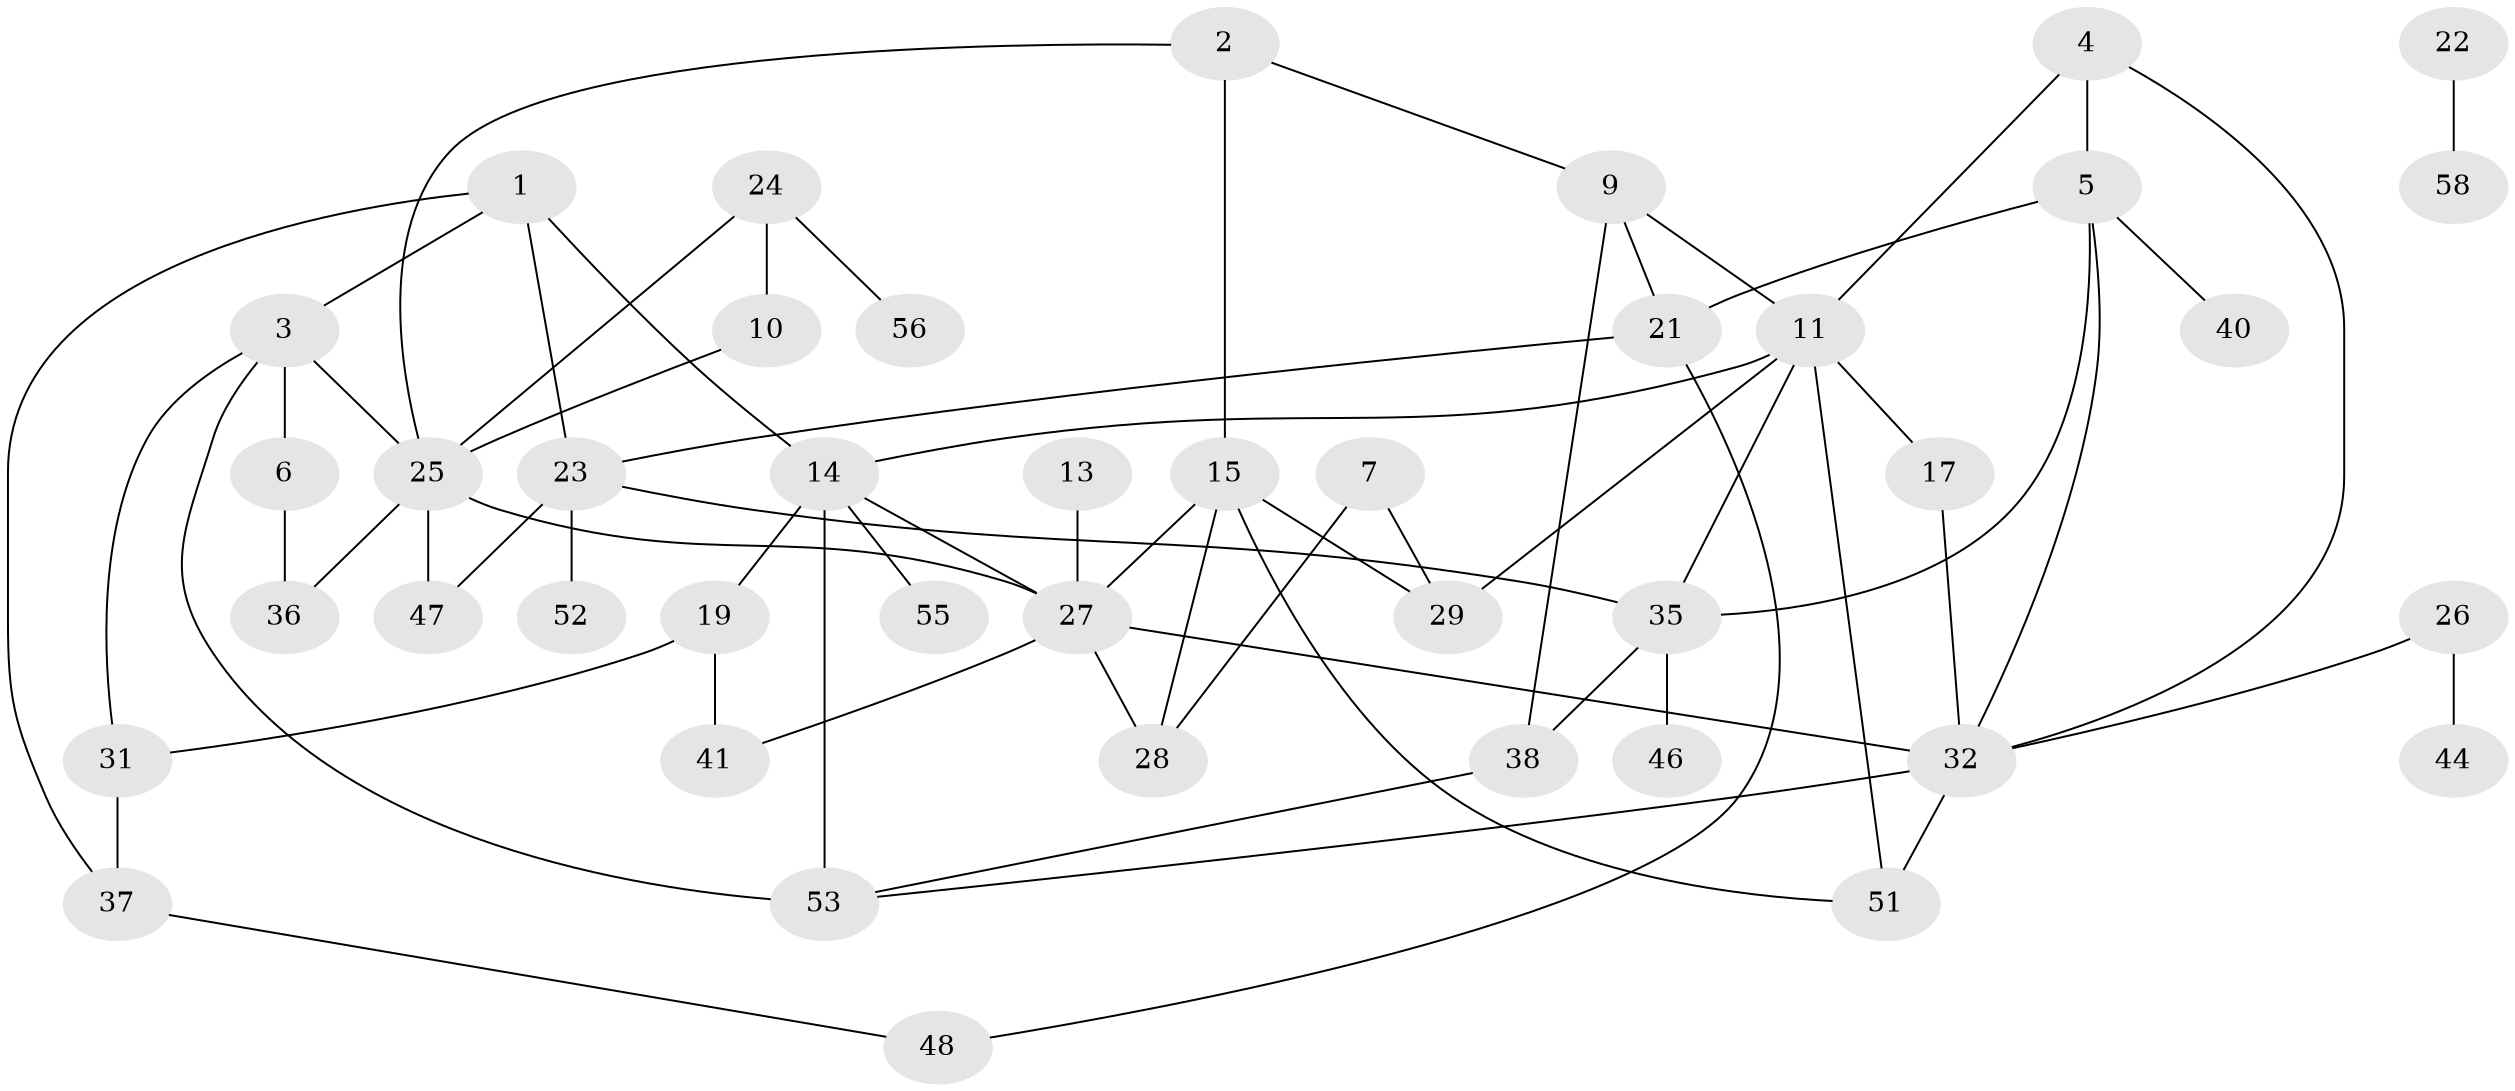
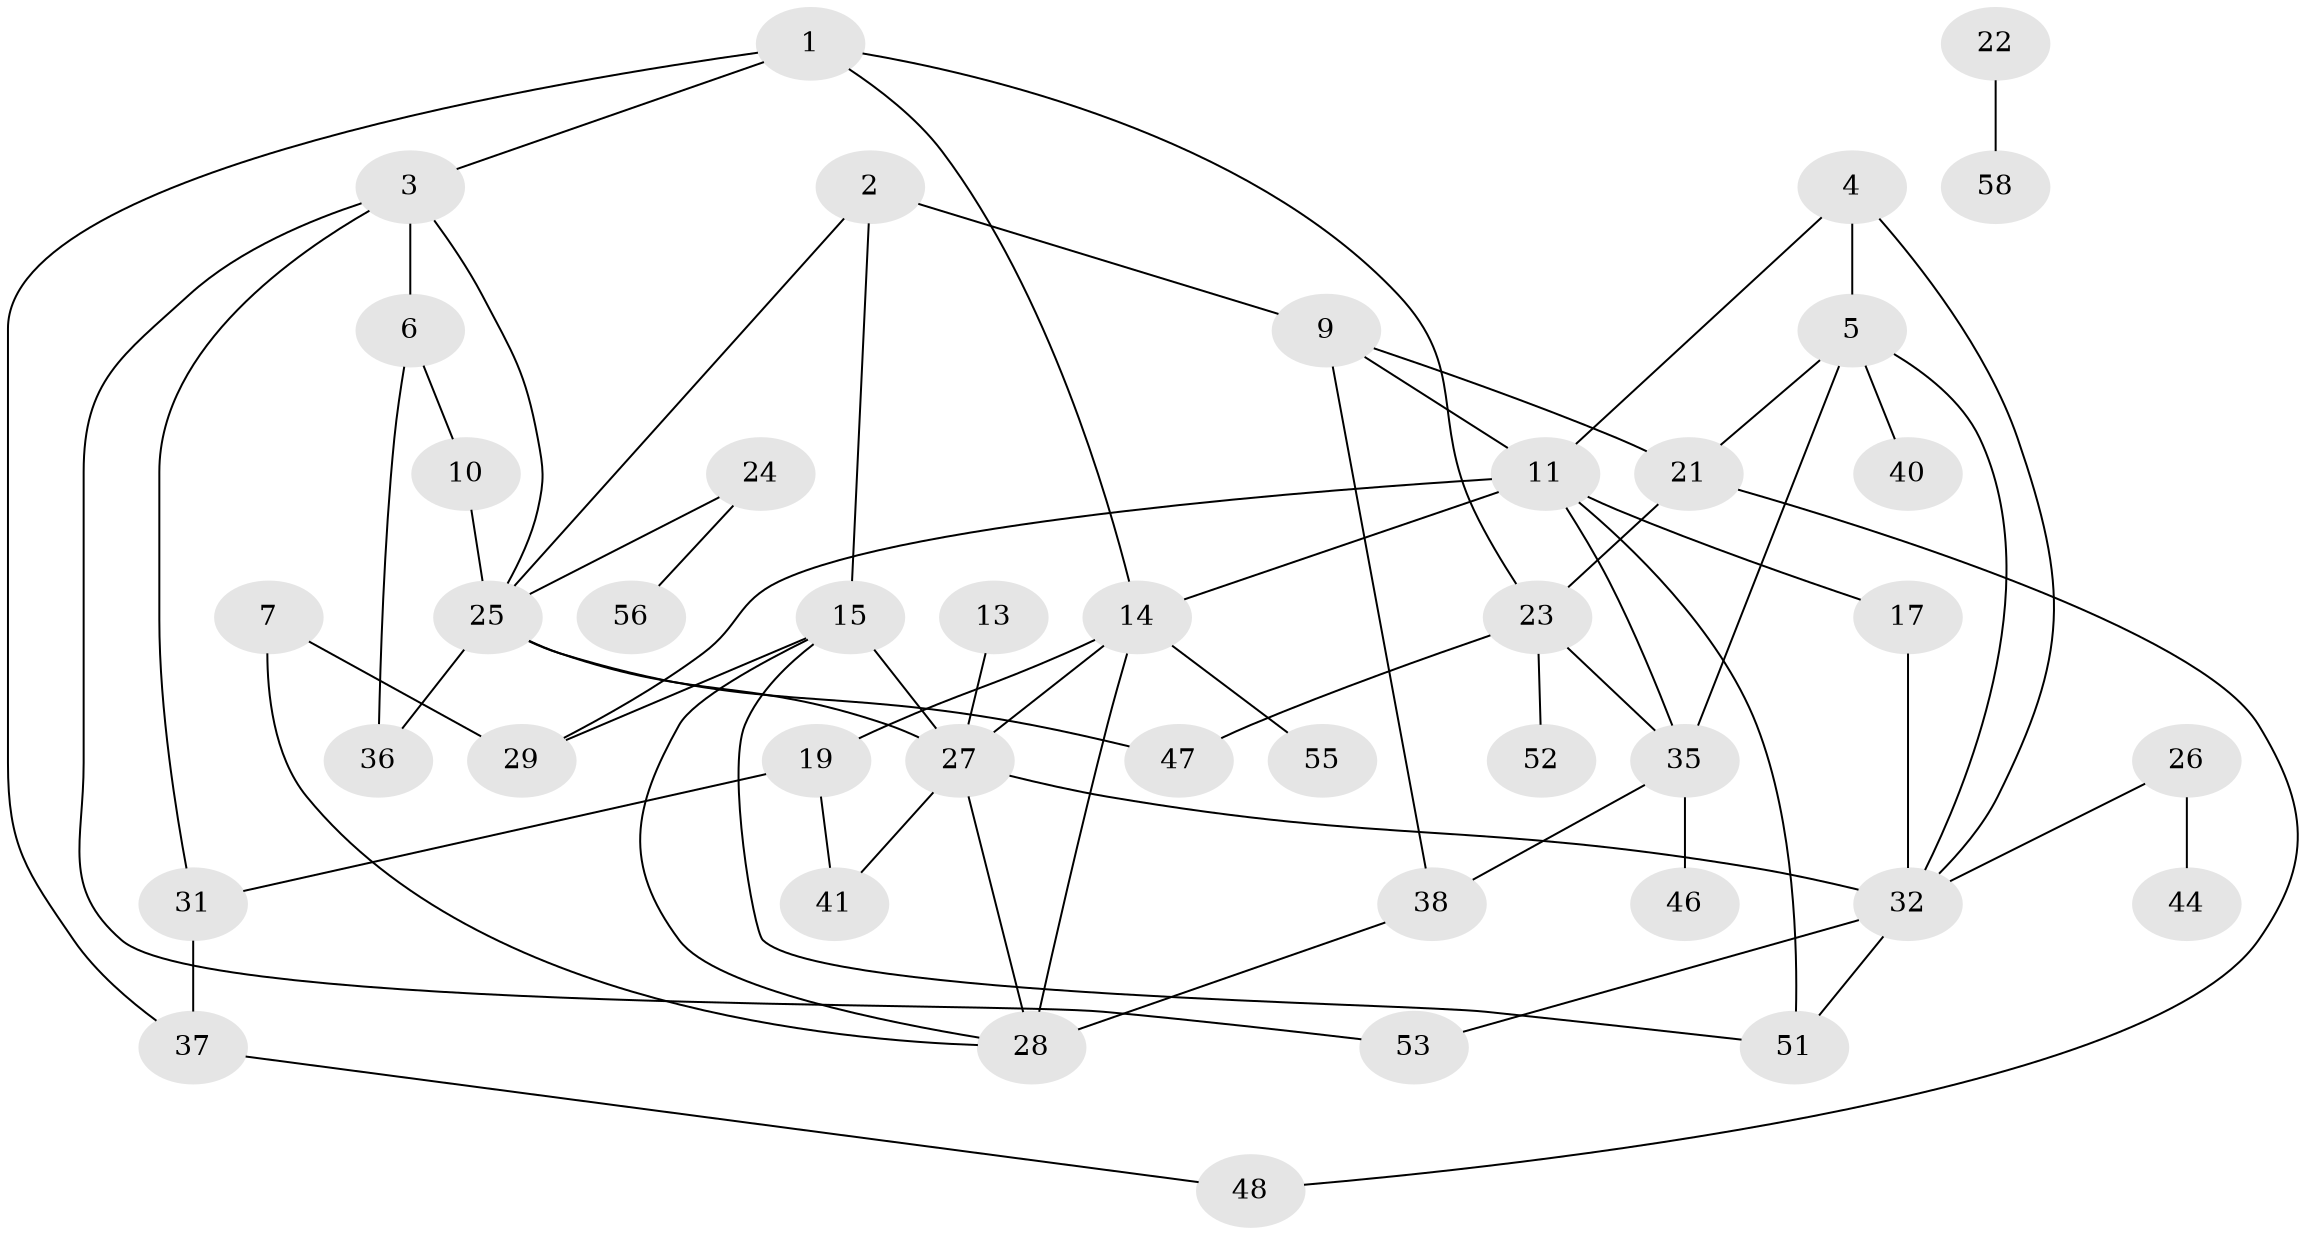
  graph {
    node [color=gray90 style=filled]
    edge [weight=1.0]
    1
    3
    14
    23
    37
    25
    6
    31
    53
    27
    19
    55
    35
    47
    52
    48
    2
    9
    15
    11
    21
    38
    28
    29
    51
    36
    10
    4
    32
    5
    17
    24
    56
    40
    46
    7
    13
    41
    22
    58
    26
    44
    1 -- 3
    1 -- 14
    1 -- 23
    1 -- 37
    3 -- 25
    3 -- 6
    3 -- 31
    3 -- 53
-   14 -- 53 [weight=2.0]
+   14 -- 28 [weight=2.0]
    14 -- 27
    14 -- 19
    14 -- 55
    23 -- 35
    23 -- 47
    23 -- 52
    37 -- 48
    25 -- 27
    25 -- 47
    25 -- 36
    6 -- 36
-   24 -- 10
+   6 -- 10
    31 -- 37
    27 -- 28
    27 -- 32
    27 -- 41
    19 -- 31 [weight=2.0]
    19 -- 41
    35 -- 38
    35 -- 46
    2 -- 25
    2 -- 9
    2 -- 15
    9 -- 11
    9 -- 21
    9 -- 38
    15 -- 27
    15 -- 28
    15 -- 29
    15 -- 51
    11 -- 14
    11 -- 35
    11 -- 29 [weight=2.0]
    11 -- 51
    11 -- 17
    21 -- 23
    21 -- 48
-   38 -- 53
+   38 -- 28
    10 -- 25
    4 -- 11
    4 -- 32
    4 -- 5
    32 -- 53
    32 -- 51
    5 -- 35
    5 -- 21
    5 -- 32
    5 -- 40
    17 -- 32
    24 -- 25
    24 -- 56
    7 -- 28
    7 -- 29
    13 -- 27
    22 -- 58
    26 -- 32
    26 -- 44
  }
